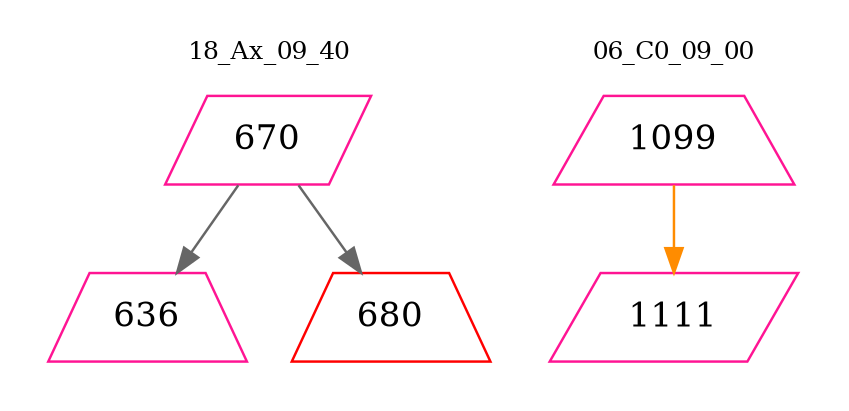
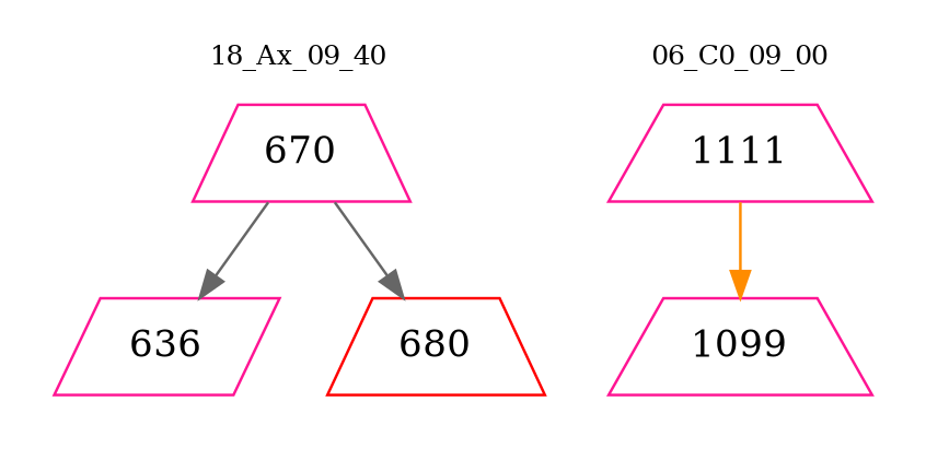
  digraph {
    node [color=deeppink shape=trapezium]
    edge [color=gray40]
-   n1 [label=670 shape=parallelogram]
-   n2 [label=636]
+   n1 [label=670]
+   n2 [label=636 shape=parallelogram]
    n3 [color=red label=680]
    n4 [label=1099]
-   n5 [label=1111 shape=parallelogram]
+   n5 [label=1111]
    subgraph cluster_1 {
      color=white
      fontsize=10
      label="18_Ax_09_40"
      n1
      n2
      n3
    }
    subgraph cluster_2 {
      color=white
      fontsize=10
      label="06_C0_09_00"
      n4
      n5
    }
    n1 -> n2
    n1 -> n3
-   n4 -> n5 [color=darkorange]
+   n5 -> n4 [color=darkorange]
  }
